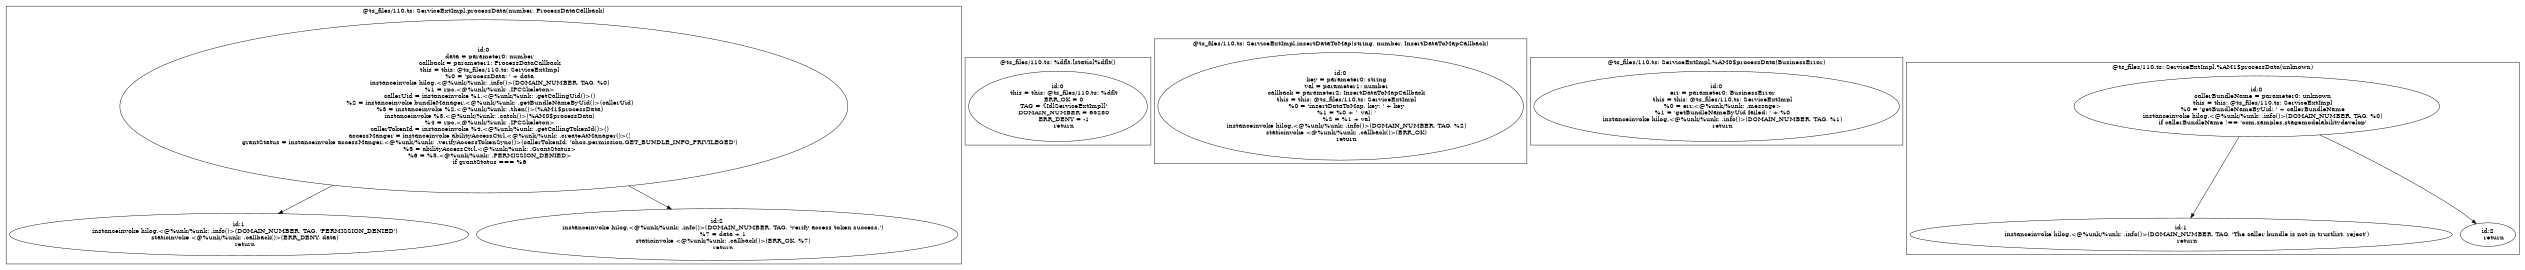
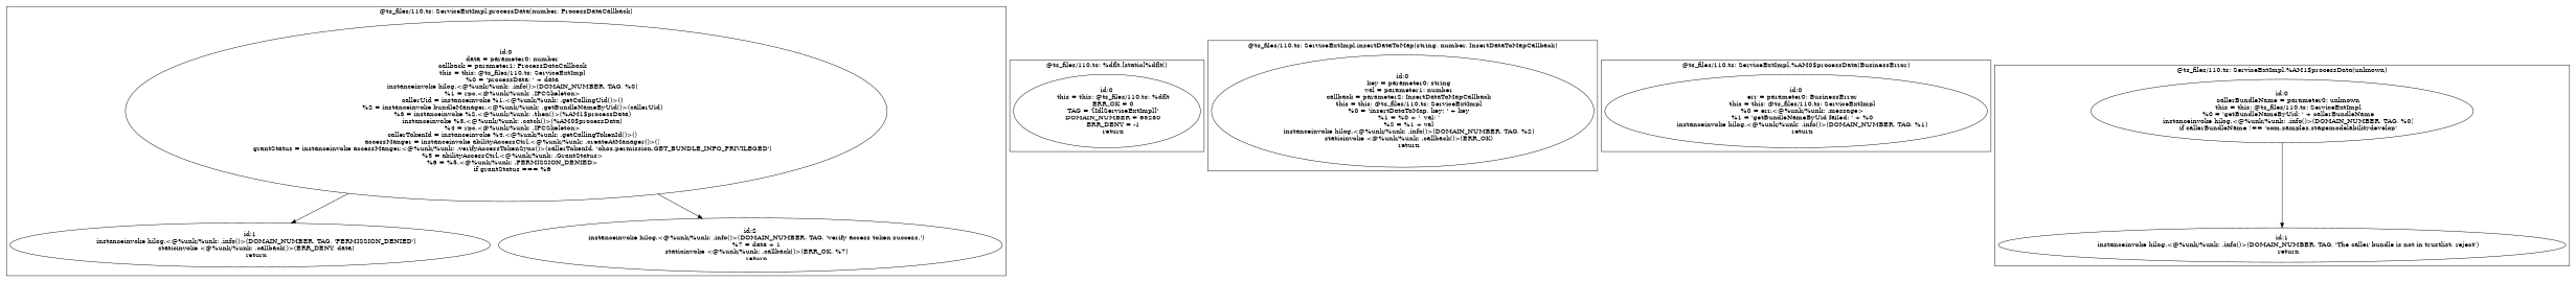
  digraph {
    n1 [label="id:0\n      data = parameter0: number\n      callback = parameter1: ProcessDataCallback\n      this = this: @ts_files/110.ts: ServiceExtImpl\n      %0 = 'processData: ' + data\n      instanceinvoke hilog.<@%unk/%unk: .info()>(DOMAIN_NUMBER, TAG, %0)\n      %1 = rpc.<@%unk/%unk: .IPCSkeleton>\n      callerUid = instanceinvoke %1.<@%unk/%unk: .getCallingUid()>()\n      %2 = instanceinvoke bundleManager.<@%unk/%unk: .getBundleNameByUid()>(callerUid)\n      %3 = instanceinvoke %2.<@%unk/%unk: .then()>(%AM1$processData)\n      instanceinvoke %3.<@%unk/%unk: .catch()>(%AM0$processData)\n      %4 = rpc.<@%unk/%unk: .IPCSkeleton>\n      callerTokenId = instanceinvoke %4.<@%unk/%unk: .getCallingTokenId()>()\n      accessManger = instanceinvoke abilityAccessCtrl.<@%unk/%unk: .createAtManager()>()\n      grantStatus = instanceinvoke accessManger.<@%unk/%unk: .verifyAccessTokenSync()>(callerTokenId, 'ohos.permission.GET_BUNDLE_INFO_PRIVILEGED')\n      %5 = abilityAccessCtrl.<@%unk/%unk: .GrantStatus>\n      %6 = %5.<@%unk/%unk: .PERMISSION_DENIED>\n      if grantStatus === %6"]
    n2 [label="id:1\n      instanceinvoke hilog.<@%unk/%unk: .info()>(DOMAIN_NUMBER, TAG, 'PERMISSION_DENIED')\n      staticinvoke <@%unk/%unk: .callback()>(ERR_DENY, data)\n      return"]
    n3 [label="id:2\n      instanceinvoke hilog.<@%unk/%unk: .info()>(DOMAIN_NUMBER, TAG, 'verify access token success.')\n      %7 = data + 1\n      staticinvoke <@%unk/%unk: .callback()>(ERR_OK, %7)\n      return"]
    n4 [label="id:0\n      this = this: @ts_files/110.ts: %dflt\n      ERR_OK = 0\n      TAG = '[IdlServiceExtImpl]'\n      DOMAIN_NUMBER = 65280\n      ERR_DENY = -1\n      return"]
    n5 [label="id:0\n      key = parameter0: string\n      val = parameter1: number\n      callback = parameter2: InsertDataToMapCallback\n      this = this: @ts_files/110.ts: ServiceExtImpl\n      %0 = 'insertDataToMap, key: ' + key\n      %1 = %0 + '  val: '\n      %2 = %1 + val\n      instanceinvoke hilog.<@%unk/%unk: .info()>(DOMAIN_NUMBER, TAG, %2)\n      staticinvoke <@%unk/%unk: .callback()>(ERR_OK)\n      return"]
    n6 [label="id:0\n      err = parameter0: BusinessError\n      this = this: @ts_files/110.ts: ServiceExtImpl\n      %0 = err.<@%unk/%unk: .message>\n      %1 = 'getBundleNameByUid failed: ' + %0\n      instanceinvoke hilog.<@%unk/%unk: .info()>(DOMAIN_NUMBER, TAG, %1)\n      return"]
    n7 [label="id:0\n      callerBundleName = parameter0: unknown\n      this = this: @ts_files/110.ts: ServiceExtImpl\n      %0 = 'getBundleNameByUid: ' + callerBundleName\n      instanceinvoke hilog.<@%unk/%unk: .info()>(DOMAIN_NUMBER, TAG, %0)\n      if callerBundleName !== 'com.samples.stagemodelabilitydevelop'"]
    n8 [label="id:1\n      instanceinvoke hilog.<@%unk/%unk: .info()>(DOMAIN_NUMBER, TAG, 'The caller bundle is not in trustlist, reject')\n      return"]
-   n9 [label="id:2\n      return"]
    subgraph cluster_1 {
      label="@ts_files/110.ts: ServiceExtImpl.processData(number, ProcessDataCallback)"
      n1
      n2
      n3
    }
    subgraph cluster_2 {
      label="@ts_files/110.ts: ServiceExtImpl.insertDataToMap(string, number, InsertDataToMapCallback)"
      n5
    }
    subgraph cluster_3 {
      label="@ts_files/110.ts: %dflt.[static]%dflt()"
      n4
    }
    subgraph cluster_4 {
      label="@ts_files/110.ts: ServiceExtImpl.%AM0$processData(BusinessError)"
      n6
    }
    subgraph cluster_5 {
      label="@ts_files/110.ts: ServiceExtImpl.%AM1$processData(unknown)"
      n7
      n8
-     n9
    }
    n1 -> n2
    n1 -> n3
    n7 -> n8
-   n7 -> n9
  }
